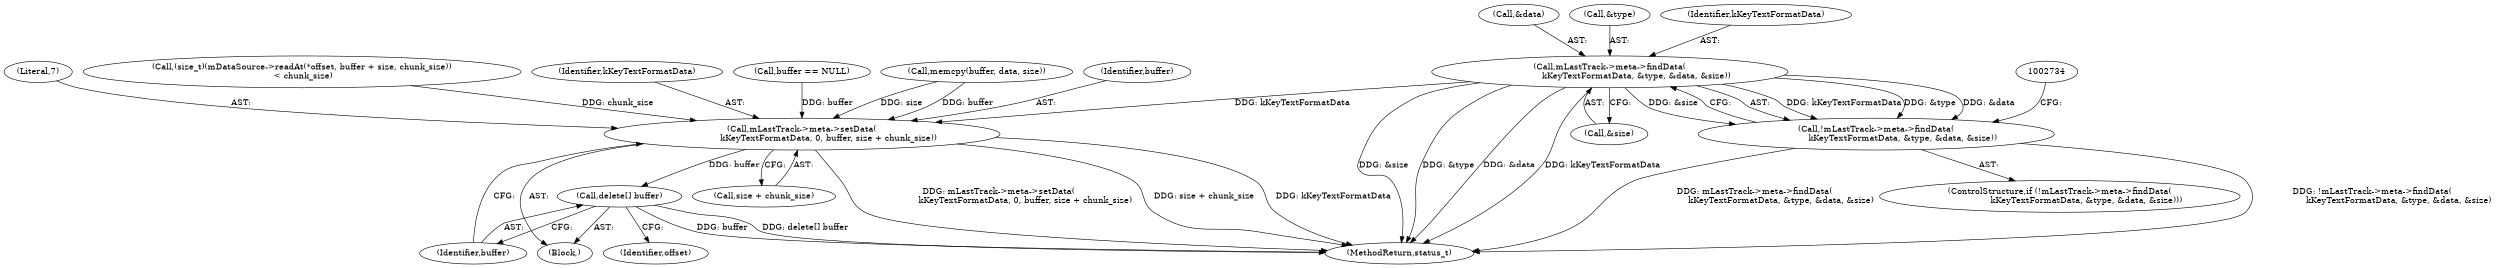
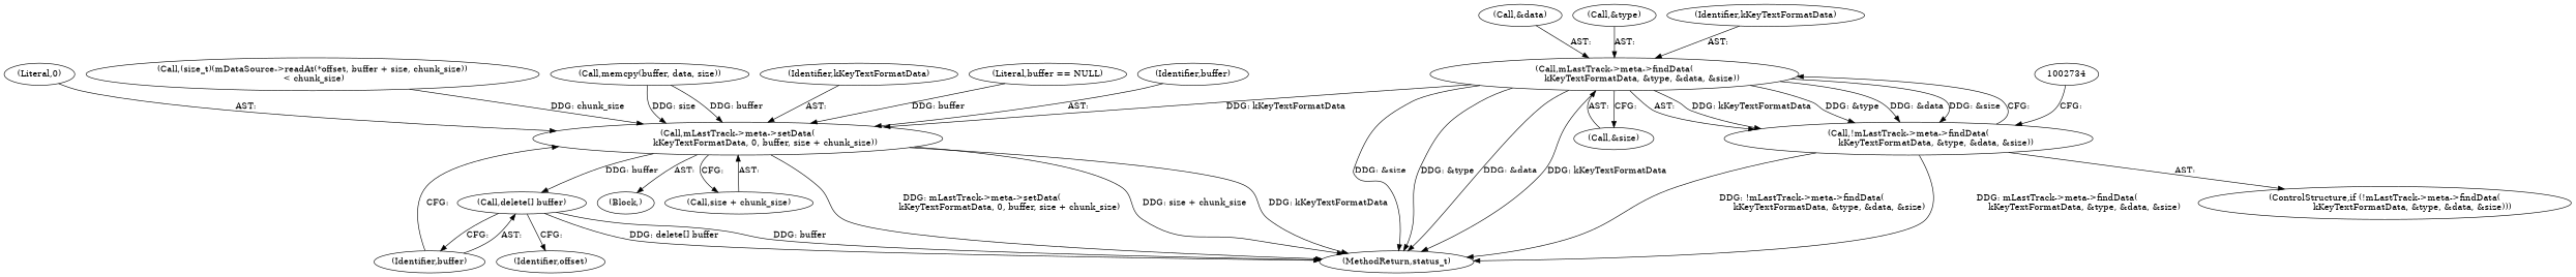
  digraph {
    n1 [label="(Call,mLastTrack->meta->findData(\n                    kKeyTextFormatData, &type, &data, &size))"]
    n2 [label="(Call,!mLastTrack->meta->findData(\n                    kKeyTextFormatData, &type, &data, &size))"]
    n3 [label="(Call,mLastTrack->meta->setData(\n                    kKeyTextFormatData, 0, buffer, size + chunk_size))"]
    n4 [label="(Call,&size)"]
    n5 [label="(MethodReturn,status_t)"]
    n6 [label="(ControlStructure,if (!mLastTrack->meta->findData(\n                    kKeyTextFormatData, &type, &data, &size)))"]
    n7 [label="(Call,delete[] buffer)"]
    n8 [label="(Block,)"]
    n9 [label="(Call,size + chunk_size)"]
    n10 [label="(Identifier,buffer)"]
    n11 [label="(Identifier,offset)"]
    n12 [label="(Call,&data)"]
    n13 [label="(Call,memcpy(buffer, data, size))"]
    n14 [label="(Call,&type)"]
    n15 [label="(Identifier,kKeyTextFormatData)"]
-   n16 [label="(Call,buffer == NULL)"]
+   n16 [label="(Literal,buffer == NULL)"]
    n17 [label="(Identifier,buffer)"]
-   n18 [label="(Literal,7)"]
+   n18 [label="(Literal,0)"]
    n19 [label="(Call,(size_t)(mDataSource->readAt(*offset, buffer + size, chunk_size))\n < chunk_size)"]
    n20 [label="(Identifier,kKeyTextFormatData)"]
    1002734
    n1 -> n2 [label="AST: "]
    n1 -> n2 [label="DDG: kKeyTextFormatData"]
    n1 -> n2 [label="DDG: &type"]
    n1 -> n2 [label="DDG: &data"]
    n1 -> n2 [label="DDG: &size"]
    n1 -> n3 [label="DDG: kKeyTextFormatData"]
    n1 -> n4 [label="CFG: "]
    n1 -> n5 [label="DDG: &size"]
    n1 -> n5 [label="DDG: &type"]
    n1 -> n5 [label="DDG: &data"]
    n1 -> n5 [label="DDG: kKeyTextFormatData"]
    n2 -> n1 [label="CFG: "]
    n2 -> n5 [label="DDG: !mLastTrack->meta->findData(\n                    kKeyTextFormatData, &type, &data, &size)"]
    n2 -> n5 [label="DDG: mLastTrack->meta->findData(\n                    kKeyTextFormatData, &type, &data, &size)"]
    n2 -> n6 [label="AST: "]
    n3 -> n5 [label="DDG: mLastTrack->meta->setData(\n                    kKeyTextFormatData, 0, buffer, size + chunk_size)"]
    n3 -> n5 [label="DDG: size + chunk_size"]
    n3 -> n5 [label="DDG: kKeyTextFormatData"]
    n3 -> n7 [label="DDG: buffer"]
    n3 -> n8 [label="AST: "]
    n3 -> n9 [label="CFG: "]
    n4 -> n1 [label="AST: "]
    n7 -> n5 [label="DDG: buffer"]
    n7 -> n5 [label="DDG: delete[] buffer"]
-   n7 -> n8 [label="AST: "]
    n7 -> n10 [label="CFG: "]
    n7 -> n11 [label="CFG: "]
    n9 -> n3 [label="AST: "]
    n10 -> n3 [label="CFG: "]
    n10 -> n7 [label="AST: "]
    n12 -> n1 [label="AST: "]
    n13 -> n3 [label="DDG: buffer"]
    n13 -> n3 [label="DDG: size"]
    n14 -> n1 [label="AST: "]
    n15 -> n3 [label="AST: "]
    n16 -> n3 [label="DDG: buffer"]
    n17 -> n3 [label="AST: "]
    n18 -> n3 [label="AST: "]
    n19 -> n3 [label="DDG: chunk_size"]
    n20 -> n1 [label="AST: "]
    1002734 -> n2 [label="CFG: "]
  }
